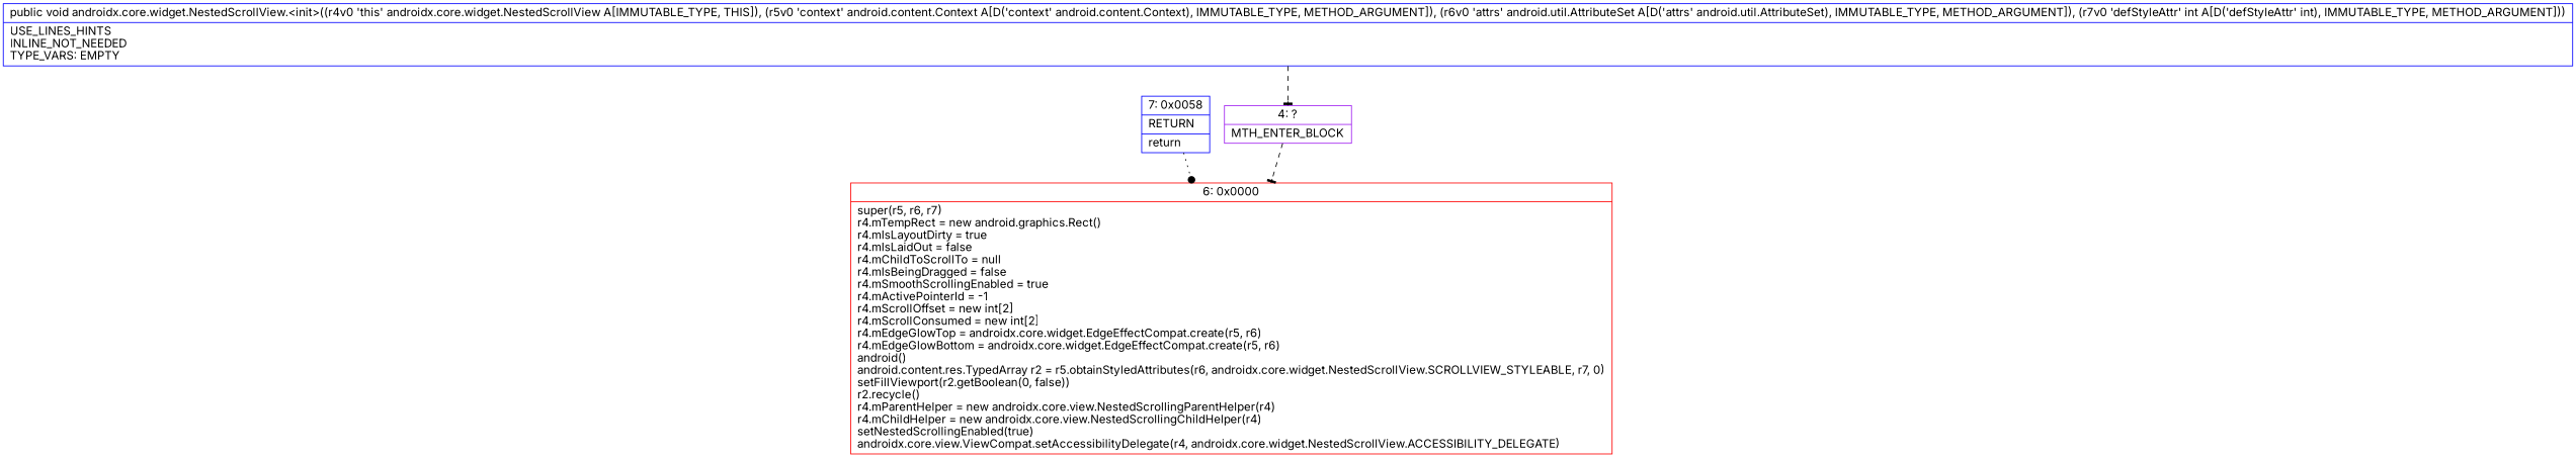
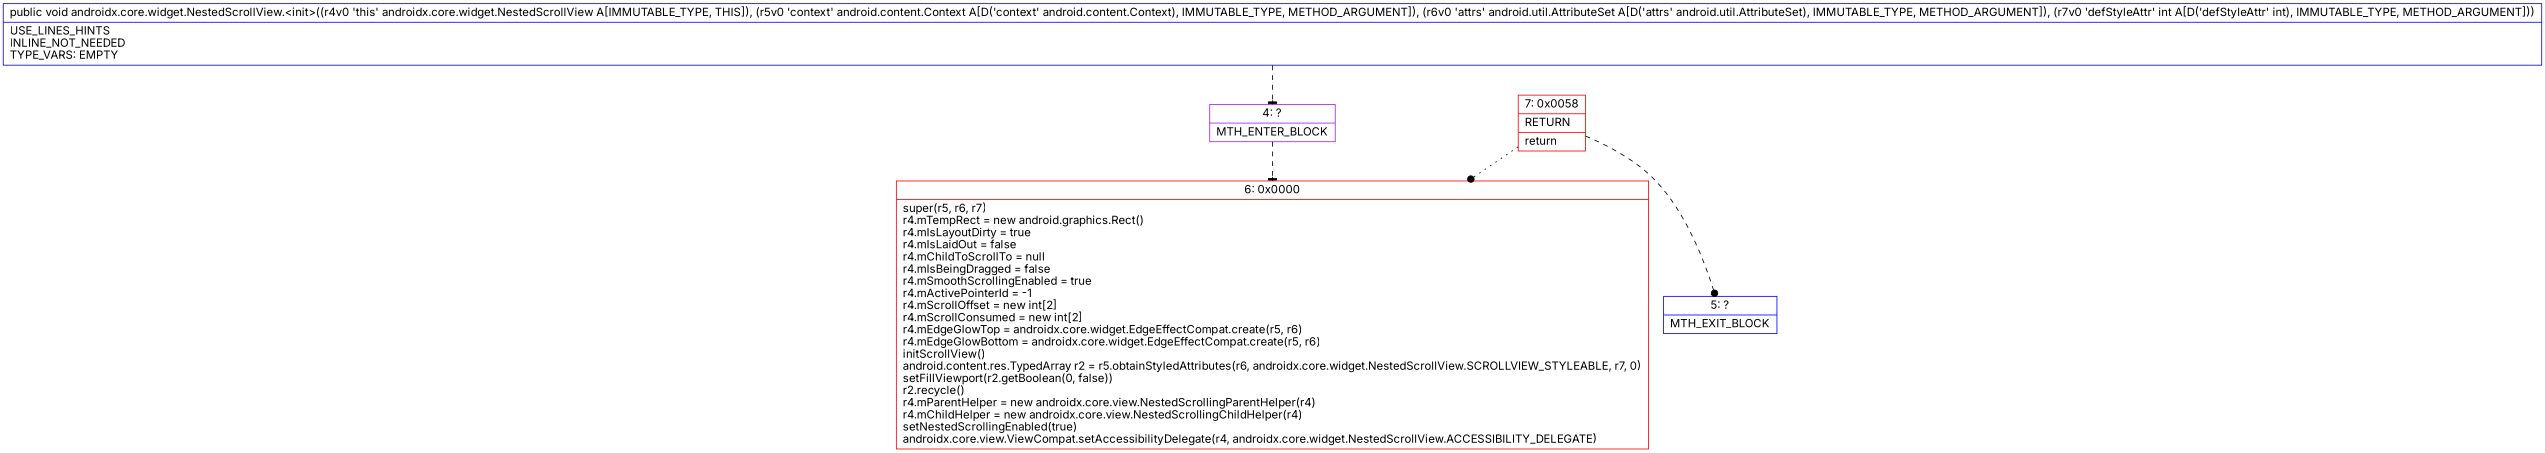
  digraph {
    fontname=Inter
    node [color=red fontname=Inter shape=record]
    edge [arrowhead=tee fontname=Inter style=dashed]
    n1 [color=purple label="{4\:\ ?|MTH_ENTER_BLOCK\l}"]
-   n2 [label="{6\:\ 0x0000|super(r5, r6, r7)\lr4.mTempRect = new android.graphics.Rect()\lr4.mIsLayoutDirty = true\lr4.mIsLaidOut = false\lr4.mChildToScrollTo = null\lr4.mIsBeingDragged = false\lr4.mSmoothScrollingEnabled = true\lr4.mActivePointerId = \-1\lr4.mScrollOffset = new int[2]\lr4.mScrollConsumed = new int[2]\lr4.mEdgeGlowTop = androidx.core.widget.EdgeEffectCompat.create(r5, r6)\lr4.mEdgeGlowBottom = androidx.core.widget.EdgeEffectCompat.create(r5, r6)\landroid()\landroid.content.res.TypedArray r2 = r5.obtainStyledAttributes(r6, androidx.core.widget.NestedScrollView.SCROLLVIEW_STYLEABLE, r7, 0)\lsetFillViewport(r2.getBoolean(0, false))\lr2.recycle()\lr4.mParentHelper = new androidx.core.view.NestedScrollingParentHelper(r4)\lr4.mChildHelper = new androidx.core.view.NestedScrollingChildHelper(r4)\lsetNestedScrollingEnabled(true)\landroidx.core.view.ViewCompat.setAccessibilityDelegate(r4, androidx.core.widget.NestedScrollView.ACCESSIBILITY_DELEGATE)\l}"]
-   n3 [color=blue label="{7\:\ 0x0058|RETURN\l|return\l}"]
+   n2 [label="{6\:\ 0x0000|super(r5, r6, r7)\lr4.mTempRect = new android.graphics.Rect()\lr4.mIsLayoutDirty = true\lr4.mIsLaidOut = false\lr4.mChildToScrollTo = null\lr4.mIsBeingDragged = false\lr4.mSmoothScrollingEnabled = true\lr4.mActivePointerId = \-1\lr4.mScrollOffset = new int[2]\lr4.mScrollConsumed = new int[2]\lr4.mEdgeGlowTop = androidx.core.widget.EdgeEffectCompat.create(r5, r6)\lr4.mEdgeGlowBottom = androidx.core.widget.EdgeEffectCompat.create(r5, r6)\linitScrollView()\landroid.content.res.TypedArray r2 = r5.obtainStyledAttributes(r6, androidx.core.widget.NestedScrollView.SCROLLVIEW_STYLEABLE, r7, 0)\lsetFillViewport(r2.getBoolean(0, false))\lr2.recycle()\lr4.mParentHelper = new androidx.core.view.NestedScrollingParentHelper(r4)\lr4.mChildHelper = new androidx.core.view.NestedScrollingChildHelper(r4)\lsetNestedScrollingEnabled(true)\landroidx.core.view.ViewCompat.setAccessibilityDelegate(r4, androidx.core.widget.NestedScrollView.ACCESSIBILITY_DELEGATE)\l}"]
+   n3 [label="{7\:\ 0x0058|RETURN\l|return\l}"]
+   n4 [color=blue label="{5\:\ ?|MTH_EXIT_BLOCK\l}"]
    n5 [color=blue label="{public void androidx.core.widget.NestedScrollView.\<init\>((r4v0 'this' androidx.core.widget.NestedScrollView A[IMMUTABLE_TYPE, THIS]), (r5v0 'context' android.content.Context A[D('context' android.content.Context), IMMUTABLE_TYPE, METHOD_ARGUMENT]), (r6v0 'attrs' android.util.AttributeSet A[D('attrs' android.util.AttributeSet), IMMUTABLE_TYPE, METHOD_ARGUMENT]), (r7v0 'defStyleAttr' int A[D('defStyleAttr' int), IMMUTABLE_TYPE, METHOD_ARGUMENT]))  | USE_LINES_HINTS\lINLINE_NOT_NEEDED\lTYPE_VARS: EMPTY\l}"]
    n1 -> n2
    n3 -> n2 [arrowhead=dot style=dotted]
+   n3 -> n4 [arrowhead=dot]
    n5 -> n1
  }
